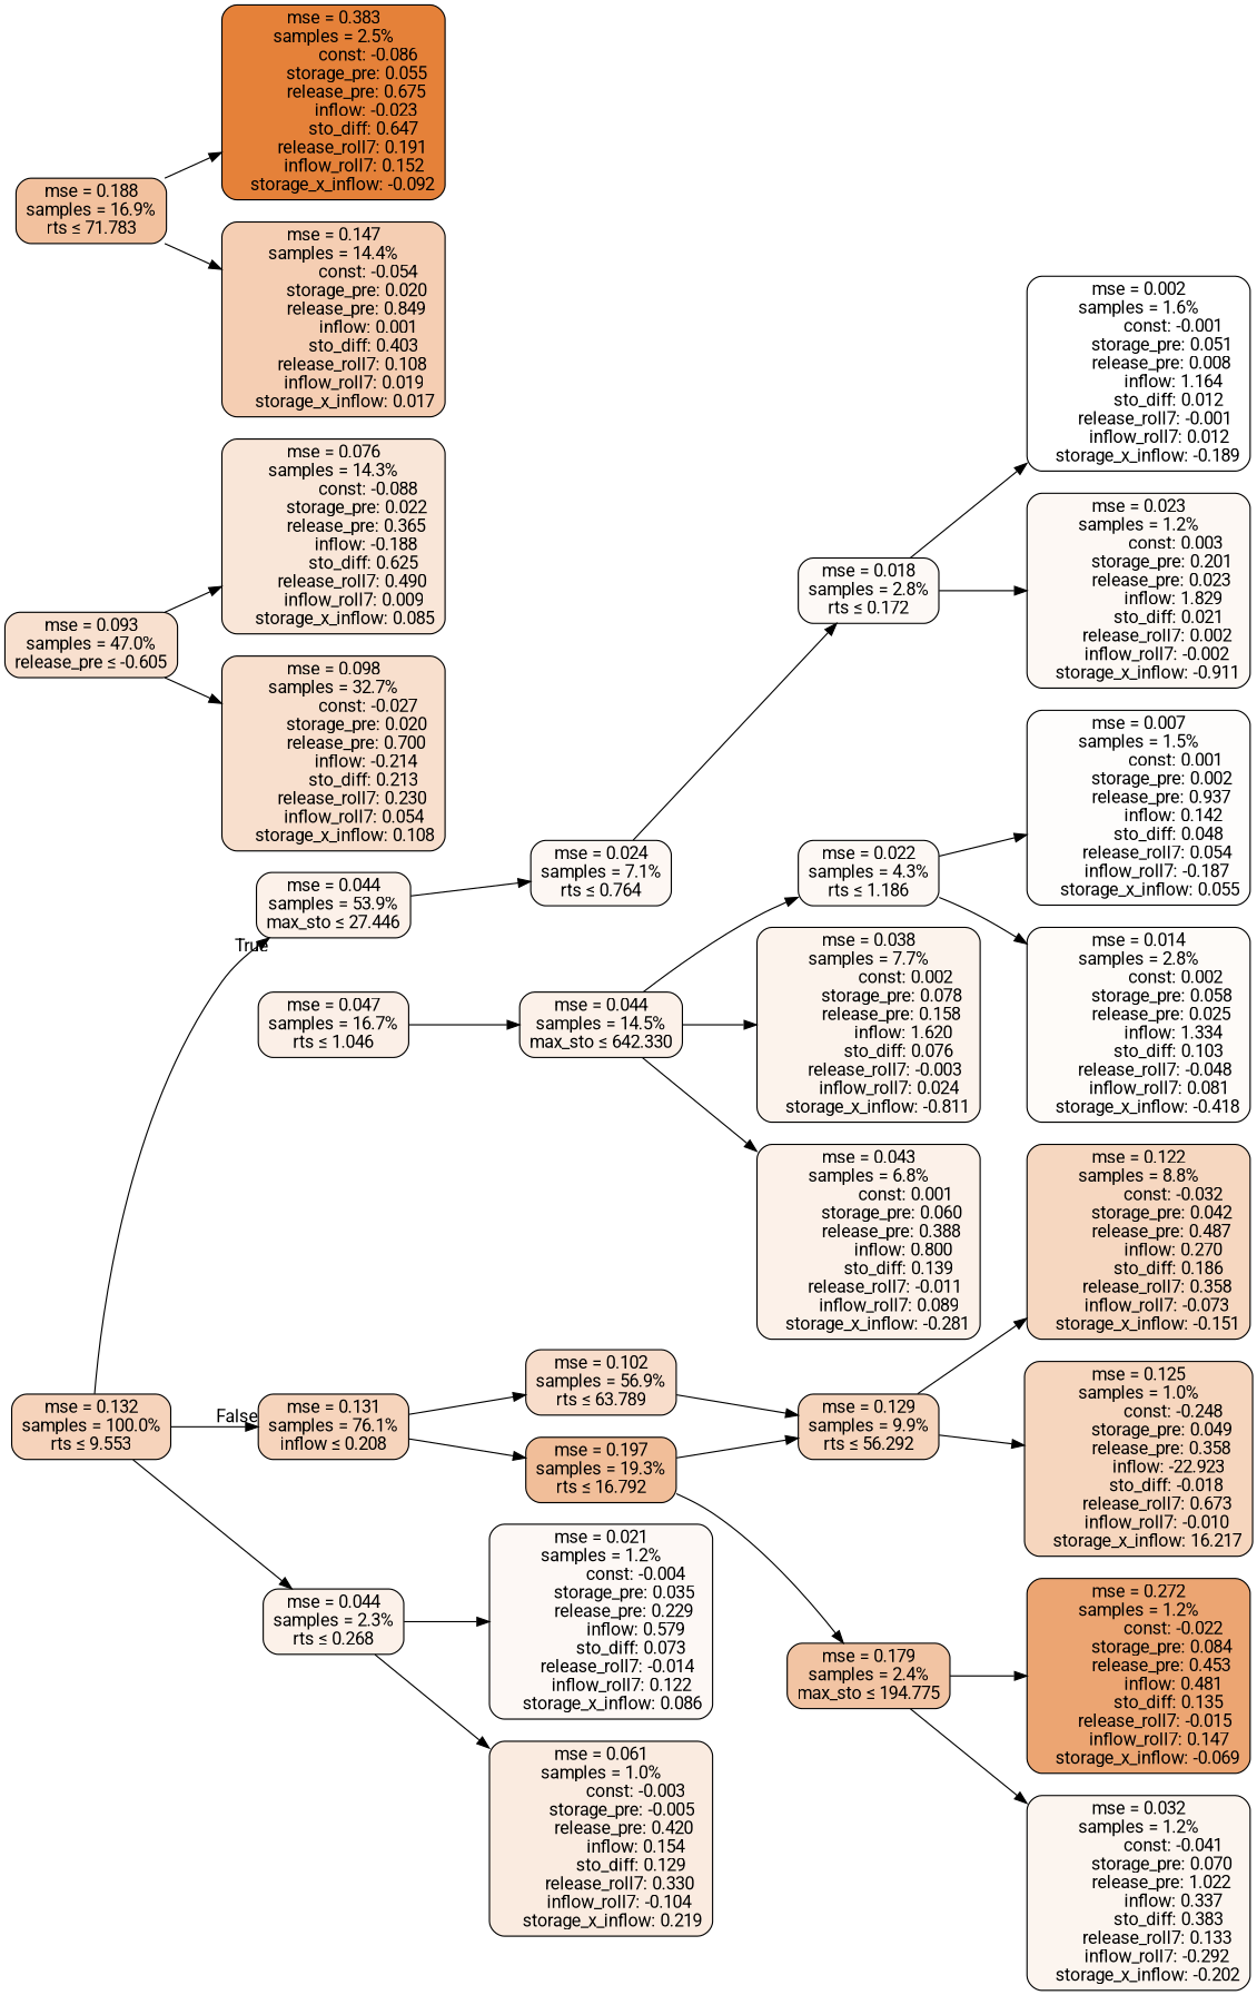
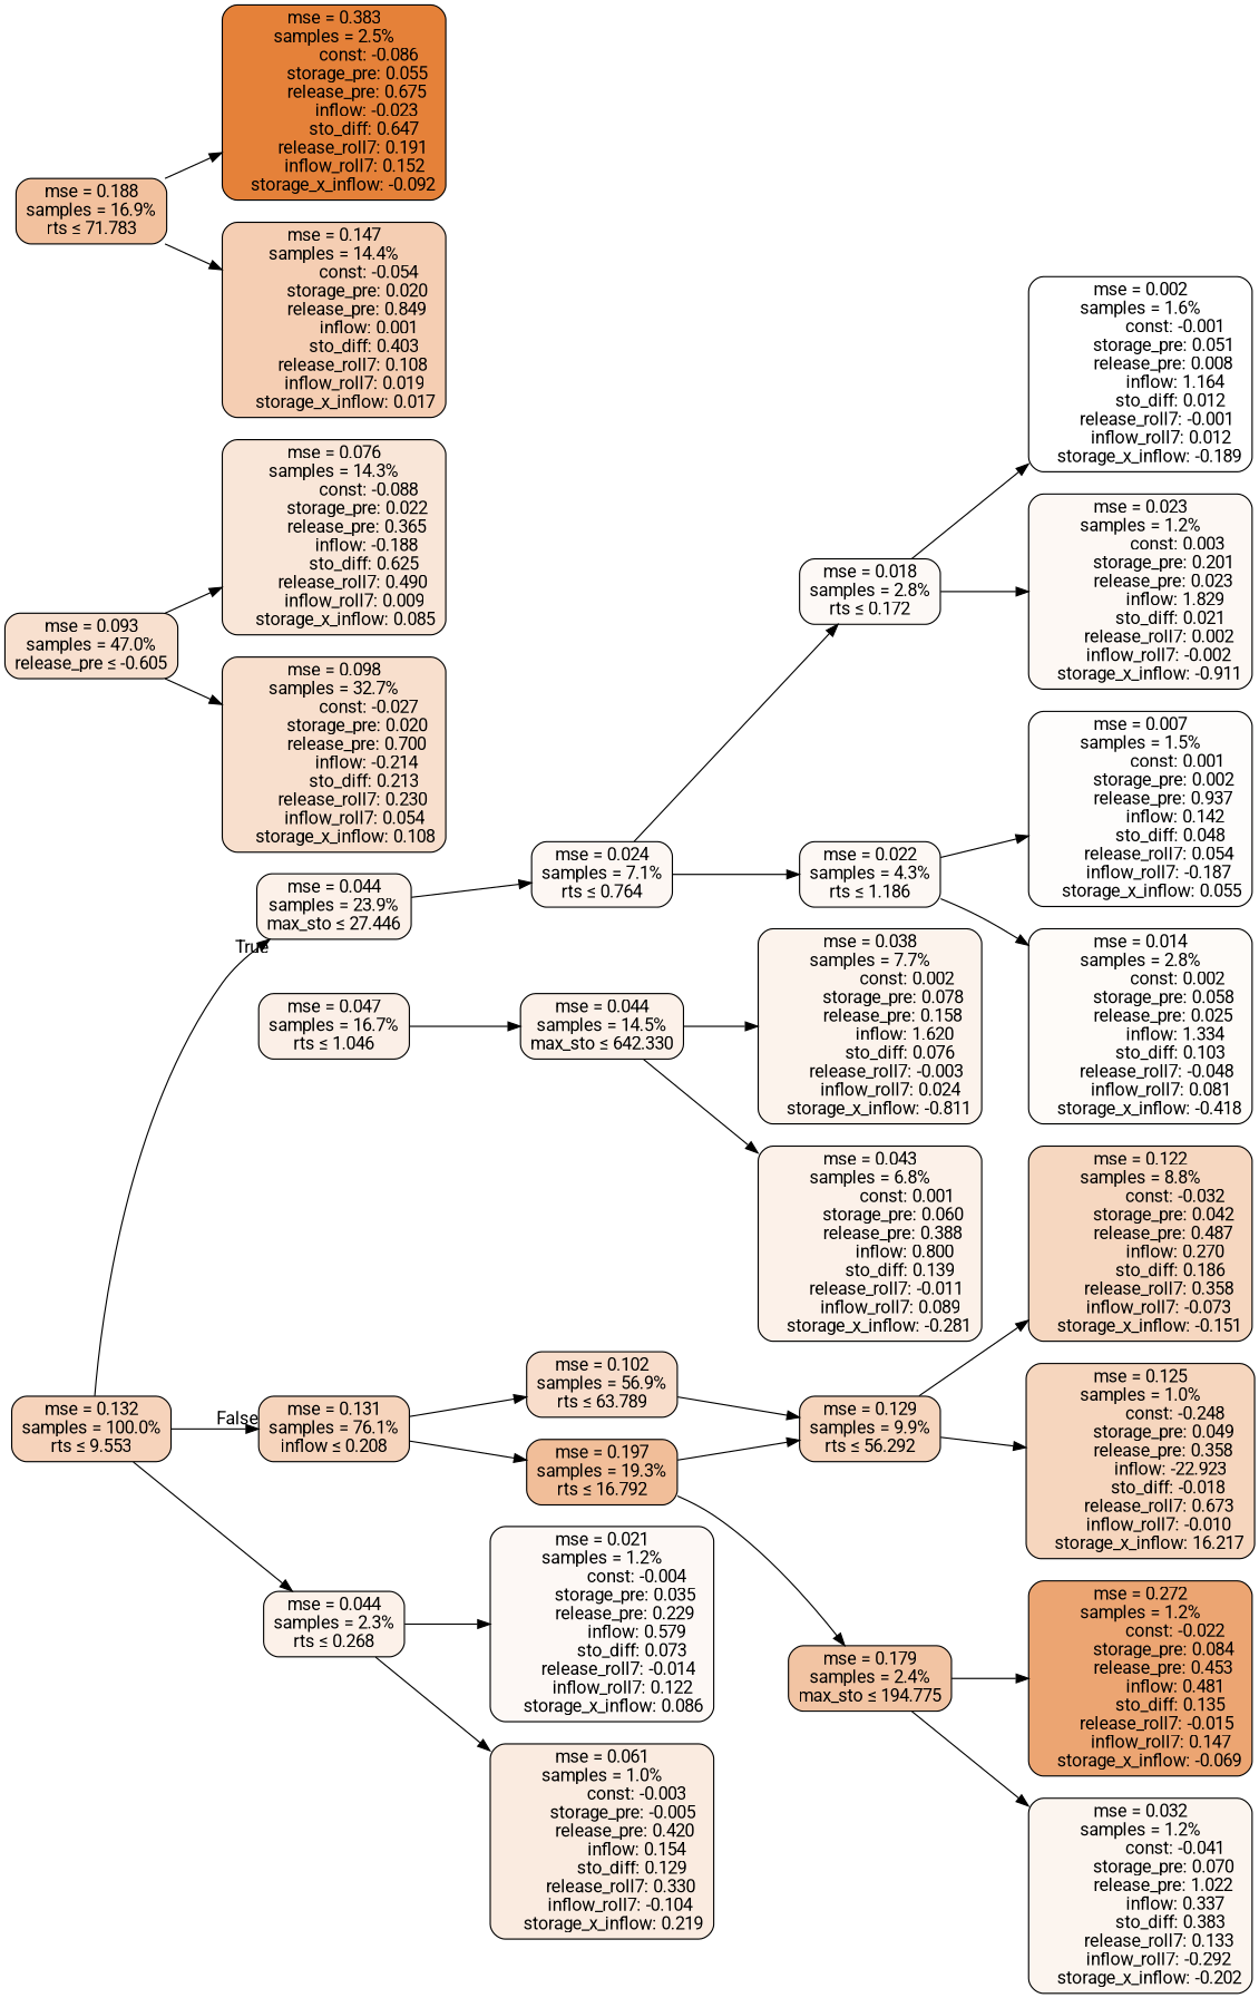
  digraph {
    fontname=Roboto
    rankdir=LR
    node [color=black fillcolor="#fcf1e9" fontname=Roboto shape=rectangle style="filled, rounded"]
    edge [fontname=Roboto]
    n1 [fillcolor="#f6d3bb" label="mse = 0.132\nsamples = 100.0%\nrts &le; 9.553"]
-   n2 [label="mse = 0.044\nsamples = 53.9%\nmax_sto &le; 27.446"]
+   n2 [label="mse = 0.044\nsamples = 23.9%\nmax_sto &le; 27.446"]
    n3 [fillcolor="#f6d4bc" label="mse = 0.131\nsamples = 76.1%\ninflow &le; 0.208"]
    n4 [label="mse = 0.044\nsamples = 2.3%\nrts &le; 0.268"]
    n5 [fillcolor="#fdf7f3" label="mse = 0.024\nsamples = 7.1%\nrts &le; 0.764"]
    n6 [fillcolor="#f8ddcb" label="mse = 0.102\nsamples = 56.9%\nrts &le; 63.789"]
    n7 [fillcolor="#f1be99" label="mse = 0.197\nsamples = 19.3%\nrts &le; 16.792"]
    n8 [fillcolor="#fdf9f6" label="mse = 0.018\nsamples = 2.8%\nrts &le; 0.172"]
    n9 [fillcolor="#fdf8f4" label="mse = 0.022\nsamples = 4.3%\nrts &le; 1.186"]
    n10 [fillcolor="#fbefe7" label="mse = 0.047\nsamples = 16.7%\nrts &le; 1.046"]
    n11 [label="mse = 0.044\nsamples = 14.5%\nmax_sto &le; 642.330"]
    n12 [fillcolor="#ffffff" label="mse = 0.002\nsamples = 1.6%\n               const: -0.001\n          storage_pre: 0.051\n          release_pre: 0.008\n               inflow: 1.164\n             sto_diff: 0.012\n       release_roll7: -0.001\n         inflow_roll7: 0.012\n    storage_x_inflow: -0.189"]
    n13 [fillcolor="#fdf8f4" label="mse = 0.023\nsamples = 1.2%\n                const: 0.003\n          storage_pre: 0.201\n          release_pre: 0.023\n               inflow: 1.829\n             sto_diff: 0.021\n        release_roll7: 0.002\n        inflow_roll7: -0.002\n    storage_x_inflow: -0.911"]
    n14 [fillcolor="#fefdfc" label="mse = 0.007\nsamples = 1.5%\n                const: 0.001\n          storage_pre: 0.002\n          release_pre: 0.937\n               inflow: 0.142\n             sto_diff: 0.048\n        release_roll7: 0.054\n        inflow_roll7: -0.187\n     storage_x_inflow: 0.055"]
    n15 [fillcolor="#fefbf8" label="mse = 0.014\nsamples = 2.8%\n                const: 0.002\n          storage_pre: 0.058\n          release_pre: 0.025\n               inflow: 1.334\n             sto_diff: 0.103\n       release_roll7: -0.048\n         inflow_roll7: 0.081\n    storage_x_inflow: -0.418"]
    n16 [fillcolor="#fdf8f5" label="mse = 0.021\nsamples = 1.2%\n               const: -0.004\n          storage_pre: 0.035\n          release_pre: 0.229\n               inflow: 0.579\n             sto_diff: 0.073\n       release_roll7: -0.014\n         inflow_roll7: 0.122\n     storage_x_inflow: 0.086"]
    n17 [fillcolor="#faebe0" label="mse = 0.061\nsamples = 1.0%\n               const: -0.003\n         storage_pre: -0.005\n          release_pre: 0.420\n               inflow: 0.154\n             sto_diff: 0.129\n        release_roll7: 0.330\n        inflow_roll7: -0.104\n     storage_x_inflow: 0.219"]
    n18 [fillcolor="#fcf3ec" label="mse = 0.038\nsamples = 7.7%\n                const: 0.002\n          storage_pre: 0.078\n          release_pre: 0.158\n               inflow: 1.620\n             sto_diff: 0.076\n       release_roll7: -0.003\n         inflow_roll7: 0.024\n    storage_x_inflow: -0.811"]
    n19 [label="mse = 0.043\nsamples = 6.8%\n                const: 0.001\n          storage_pre: 0.060\n          release_pre: 0.388\n               inflow: 0.800\n             sto_diff: 0.139\n       release_roll7: -0.011\n         inflow_roll7: 0.089\n    storage_x_inflow: -0.281"]
    n20 [fillcolor="#f6d5bd" label="mse = 0.129\nsamples = 9.9%\nrts &le; 56.292"]
    n21 [fillcolor="#f2c4a3" label="mse = 0.179\nsamples = 2.4%\nmax_sto &le; 194.775"]
    n22 [fillcolor="#f6d7c0" label="mse = 0.122\nsamples = 8.8%\n               const: -0.032\n          storage_pre: 0.042\n          release_pre: 0.487\n               inflow: 0.270\n             sto_diff: 0.186\n        release_roll7: 0.358\n        inflow_roll7: -0.073\n    storage_x_inflow: -0.151"]
    n23 [fillcolor="#f6d6be" label="mse = 0.125\nsamples = 1.0%\n               const: -0.248\n          storage_pre: 0.049\n          release_pre: 0.358\n             inflow: -22.923\n            sto_diff: -0.018\n        release_roll7: 0.673\n        inflow_roll7: -0.010\n    storage_x_inflow: 16.217"]
    n24 [fillcolor="#f8e0cf" label="mse = 0.093\nsamples = 47.0%\nrelease_pre &le; -0.605"]
    n25 [fillcolor="#f9e6d8" label="mse = 0.076\nsamples = 14.3%\n               const: -0.088\n          storage_pre: 0.022\n          release_pre: 0.365\n              inflow: -0.188\n             sto_diff: 0.625\n        release_roll7: 0.490\n         inflow_roll7: 0.009\n     storage_x_inflow: 0.085"]
    n26 [fillcolor="#f8dfcd" label="mse = 0.098\nsamples = 32.7%\n               const: -0.027\n          storage_pre: 0.020\n          release_pre: 0.700\n              inflow: -0.214\n             sto_diff: 0.213\n        release_roll7: 0.230\n         inflow_roll7: 0.054\n     storage_x_inflow: 0.108"]
    n27 [fillcolor="#eca572" label="mse = 0.272\nsamples = 1.2%\n               const: -0.022\n          storage_pre: 0.084\n          release_pre: 0.453\n               inflow: 0.481\n             sto_diff: 0.135\n       release_roll7: -0.015\n         inflow_roll7: 0.147\n    storage_x_inflow: -0.069"]
    n28 [fillcolor="#fcf5ef" label="mse = 0.032\nsamples = 1.2%\n               const: -0.041\n          storage_pre: 0.070\n          release_pre: 1.022\n               inflow: 0.337\n             sto_diff: 0.383\n        release_roll7: 0.133\n        inflow_roll7: -0.292\n    storage_x_inflow: -0.202"]
    n29 [fillcolor="#f2c19e" label="mse = 0.188\nsamples = 16.9%\nrts &le; 71.783"]
    n30 [fillcolor="#e58139" label="mse = 0.383\nsamples = 2.5%\n               const: -0.086\n          storage_pre: 0.055\n          release_pre: 0.675\n              inflow: -0.023\n             sto_diff: 0.647\n        release_roll7: 0.191\n         inflow_roll7: 0.152\n    storage_x_inflow: -0.092"]
    n31 [fillcolor="#f5ceb3" label="mse = 0.147\nsamples = 14.4%\n               const: -0.054\n          storage_pre: 0.020\n          release_pre: 0.849\n               inflow: 0.001\n             sto_diff: 0.403\n        release_roll7: 0.108\n         inflow_roll7: 0.019\n     storage_x_inflow: 0.017"]
    n1 -> n2 [headlabel=True labelangle=45 labeldistance=2.5]
    n1 -> n3 [headlabel=False labelangle=-45 labeldistance=2.5]
    n1 -> n4
    n2 -> n5
    n3 -> n6
    n3 -> n7
    n4 -> n16
    n4 -> n17
    n5 -> n8
-   n11 -> n9
+   n5 -> n9
    n6 -> n20
    n7 -> n20
    n7 -> n21
    n8 -> n12
    n8 -> n13
    n9 -> n14
    n9 -> n15
    n10 -> n11
    n11 -> n18
    n11 -> n19
    n20 -> n22
    n20 -> n23
    n21 -> n27
    n21 -> n28
    n24 -> n25
    n24 -> n26
    n29 -> n30
    n29 -> n31
  }
